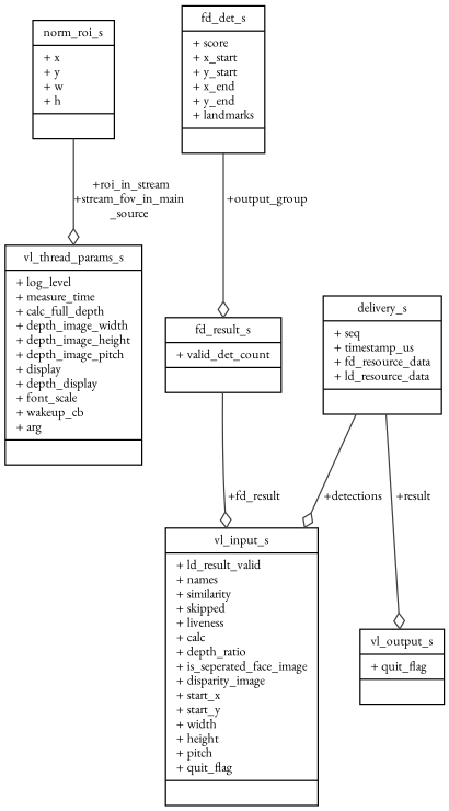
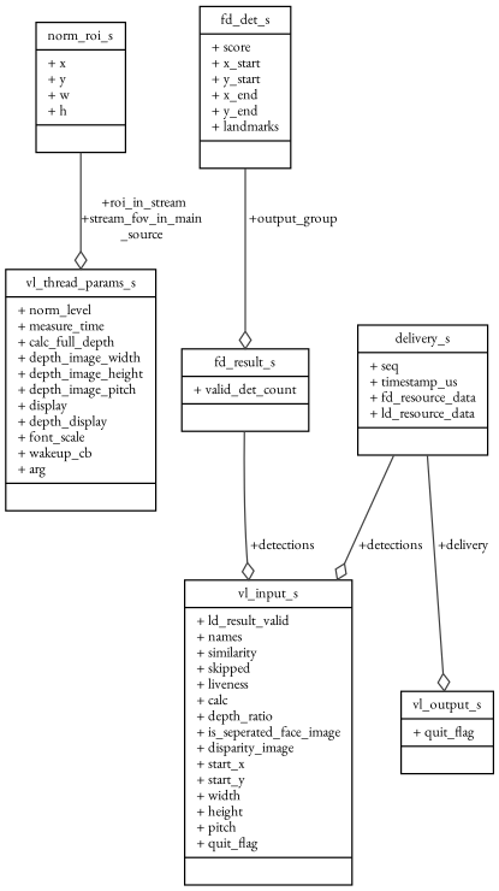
  digraph {
    fontname="EB Garamond"
    node [color=black fontname="EB Garamond" fontsize=10 shape=record]
    edge [arrowhead=odiamond color=grey25 fontname="EB Garamond" fontsize=10 labelfontname=Helvetica labelfontsize=10 style=solid]
-   n1 [height=0.2 label="{vl_thread_params_s\n|+ log_level\l+ measure_time\l+ calc_full_depth\l+ depth_image_width\l+ depth_image_height\l+ depth_image_pitch\l+ display\l+ depth_display\l+ font_scale\l+ wakeup_cb\l+ arg\l|}" width=0.4]
+   n1 [height=0.2 label="{vl_thread_params_s\n|+ norm_level\l+ measure_time\l+ calc_full_depth\l+ depth_image_width\l+ depth_image_height\l+ depth_image_pitch\l+ display\l+ depth_display\l+ font_scale\l+ wakeup_cb\l+ arg\l|}" width=0.4]
    n2 [height=0.2 label="{norm_roi_s\n|+ x\l+ y\l+ w\l+ h\l|}" width=0.4]
    n3 [height=0.2 label="{vl_input_s\n|+ ld_result_valid\l+ names\l+ similarity\l+ skipped\l+ liveness\l+ calc\l+ depth_ratio\l+ is_seperated_face_image\l+ disparity_image\l+ start_x\l+ start_y\l+ width\l+ height\l+ pitch\l+ quit_flag\l|}" width=0.4]
    n4 [height=0.2 label="{fd_result_s\n|+ valid_det_count\l|}" width=0.4]
    n5 [height=0.2 label="{fd_det_s\n|+ score\l+ x_start\l+ y_start\l+ x_end\l+ y_end\l+ landmarks\l|}" width=0.4]
    n6 [height=0.2 label="{delivery_s\n|+ seq\l+ timestamp_us\l+ fd_resource_data\l+ ld_resource_data\l|}" width=0.4]
    n7 [height=0.2 label="{vl_output_s\n|+ quit_flag\l|}" width=0.4]
    n2 -> n1 [label=" +roi_in_stream\n+stream_fov_in_main\l_source"]
-   n4 -> n3 [label=" +fd_result"]
+   n4 -> n3 [label=" +detections"]
    n5 -> n4 [label=" +output_group"]
    n6 -> n3 [label=" +detections"]
-   n6 -> n7 [label=" +result"]
+   n6 -> n7 [label=" +delivery"]
  }
